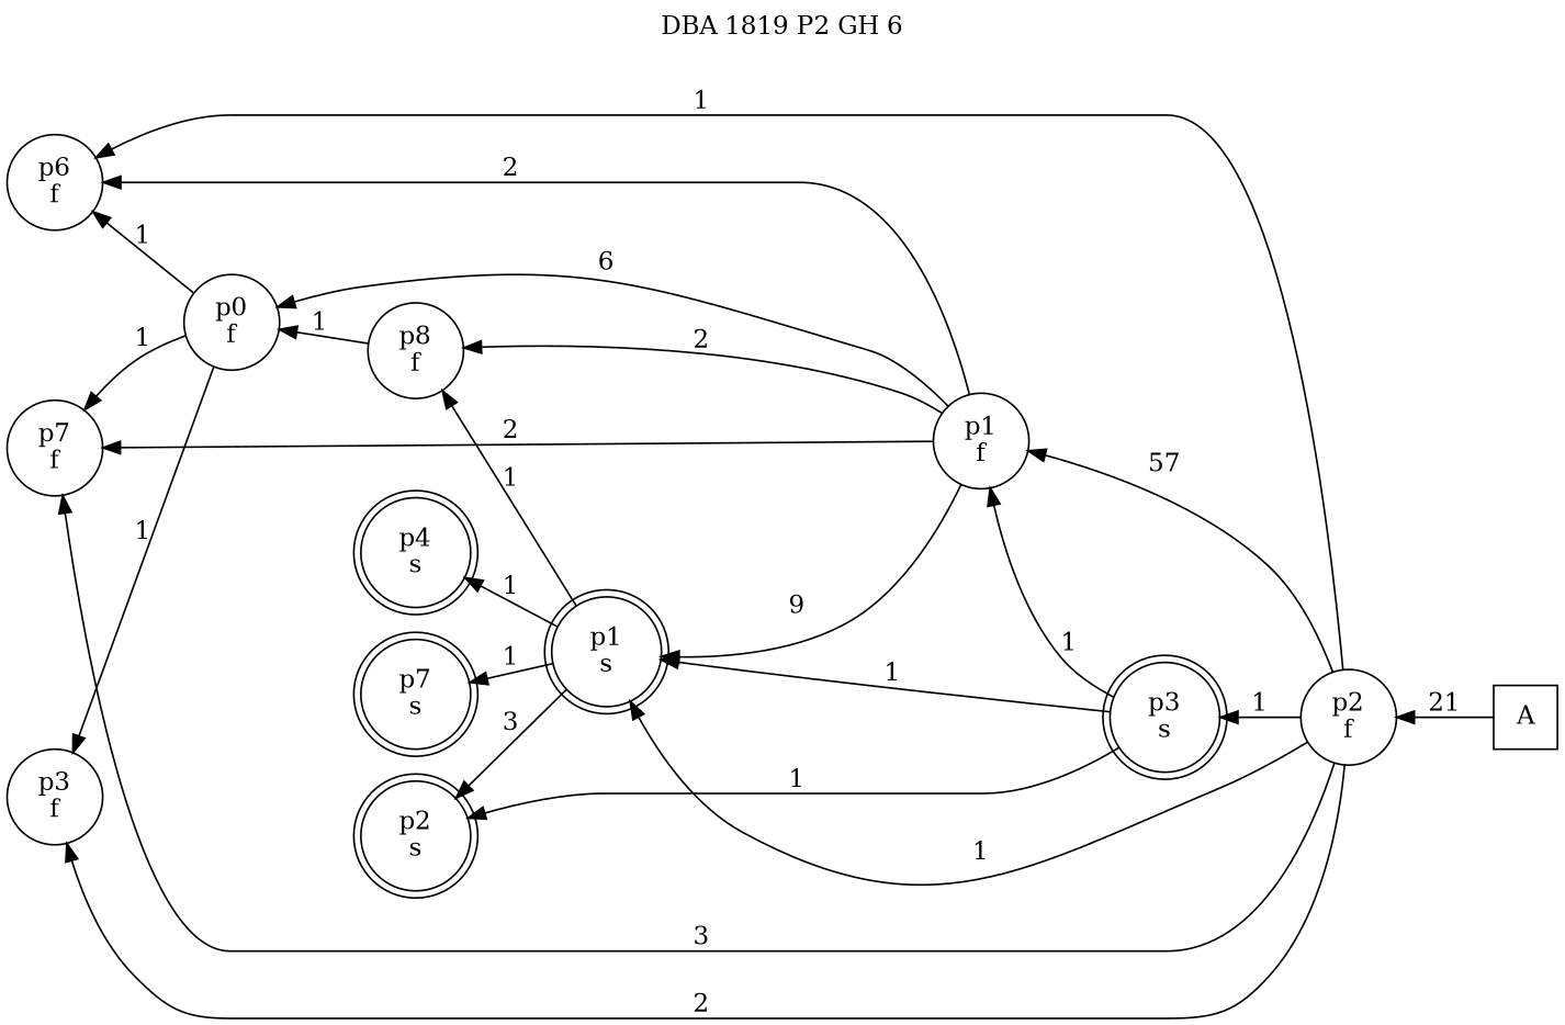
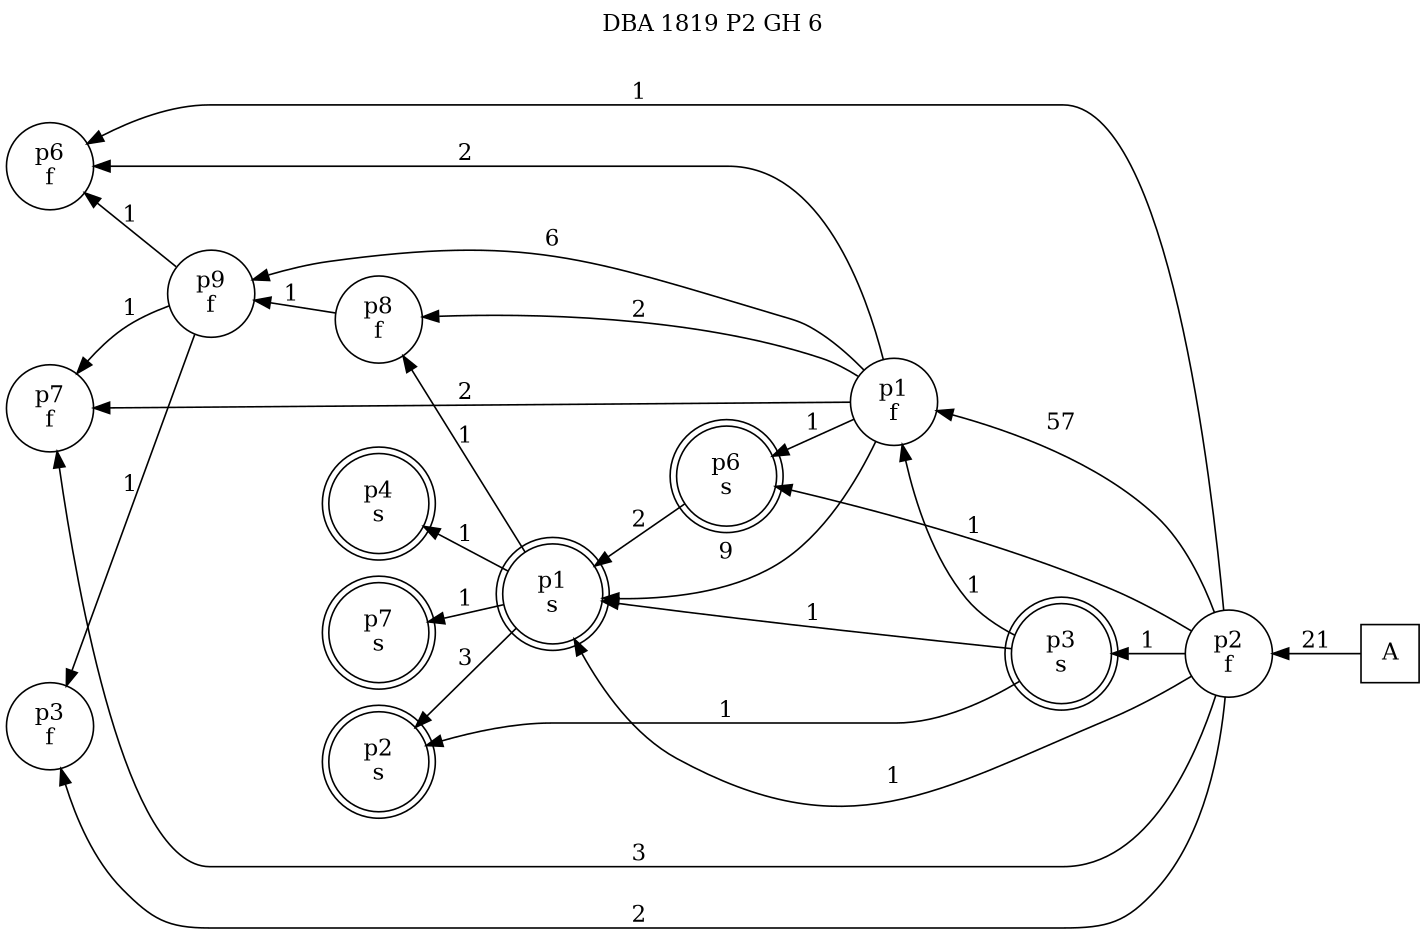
  digraph {
    label=" DBA 1819 P2 GH 6 "
    labelloc=tl
    rankdir=RL
    node [shape=circle]
    n1 [label=A shape=square]
    n2 [label="p2\nf"]
    n3 [label="p1\nf"]
    n4 [label="p3\nf"]
    n5 [label="p6\nf"]
+   n6 [label="p6\ns" shape=doublecircle]
    n7 [label="p1\ns" shape=doublecircle]
    n8 [label="p3\ns" shape=doublecircle]
    n9 [label="p7\nf"]
-   n10 [label="p0\nf"]
+   n10 [label="p9\nf"]
    n11 [label="p8\nf"]
    n12 [label="p2\ns" shape=doublecircle]
    n13 [label="p7\ns" shape=doublecircle]
    n14 [label="p4\ns" shape=doublecircle]
    n1 -> n2 [label=21]
    n2 -> n3 [label=57]
    n2 -> n4 [label=2]
    n2 -> n5 [label=1]
+   n2 -> n6 [label=1]
    n2 -> n7 [label=1]
    n2 -> n8 [label=1]
    n2 -> n9 [label=3]
    n3 -> n5 [label=2]
+   n3 -> n6 [label=1]
    n3 -> n7 [label=9]
    n3 -> n9 [label=2]
    n3 -> n10 [label=6]
    n3 -> n11 [label=2]
+   n6 -> n7 [label=2]
    n7 -> n11 [label=1]
    n7 -> n12 [label=3]
    n7 -> n13 [label=1]
    n7 -> n14 [label=1]
    n8 -> n3 [label=1]
    n8 -> n7 [label=1]
    n8 -> n12 [label=1]
    n10 -> n4 [label=1]
    n10 -> n5 [label=1]
    n10 -> n9 [label=1]
    n11 -> n10 [label=1]
  }
